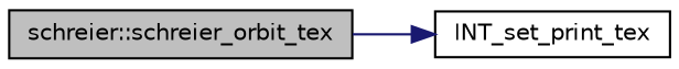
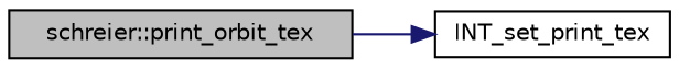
  digraph {
    rankdir=LR
    node [color=black fontname=Helvetica fontsize=10 shape=record style=filled]
-   n1 [fillcolor=grey75 fontcolor=black height=0.2 label="schreier::schreier_orbit_tex" width=0.4]
+   n1 [fillcolor=grey75 fontcolor=black height=0.2 label="schreier::print_orbit_tex" width=0.4]
    n2 [fillcolor=white height=0.2 label=INT_set_print_tex width=0.4]
    n1 -> n2 [color=midnightblue fontname=Helvetica fontsize=10 labelfontname=Helvetica labelfontsize=10 style=solid]
  }
